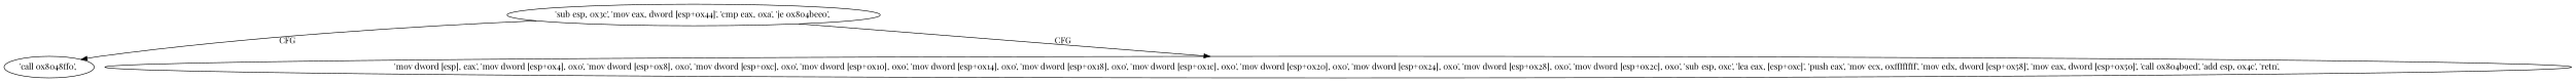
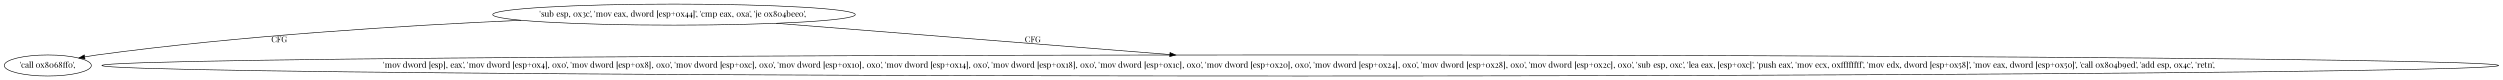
  digraph {
    fontname="Playfair Display"
    node [fontname="Playfair Display"]
    edge [fontname="Playfair Display"]
    n1 [label="'sub esp, 0x3c', 'mov eax, dword [esp+0x44]', 'cmp eax, 0xa', 'je 0x804bee0', "]
-   n2 [label="'call 0x8048ff0', "]
+   n2 [label="'call 0x8068ff0',"]
    n3 [label="'mov dword [esp], eax', 'mov dword [esp+0x4], 0x0', 'mov dword [esp+0x8], 0x0', 'mov dword [esp+0xc], 0x0', 'mov dword [esp+0x10], 0x0', 'mov dword [esp+0x14], 0x0', 'mov dword [esp+0x18], 0x0', 'mov dword [esp+0x1c], 0x0', 'mov dword [esp+0x20], 0x0', 'mov dword [esp+0x24], 0x0', 'mov dword [esp+0x28], 0x0', 'mov dword [esp+0x2c], 0x0', 'sub esp, 0xc', 'lea eax, [esp+0xc]', 'push eax', 'mov ecx, 0xffffffff', 'mov edx, dword [esp+0x58]', 'mov eax, dword [esp+0x50]', 'call 0x804b9ed', 'add esp, 0x4c', 'retn', "]
    n1 -> n2 [label=CFG]
    n1 -> n3 [label=CFG]
  }
